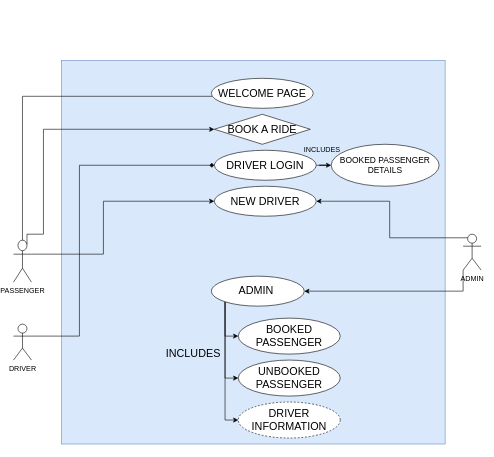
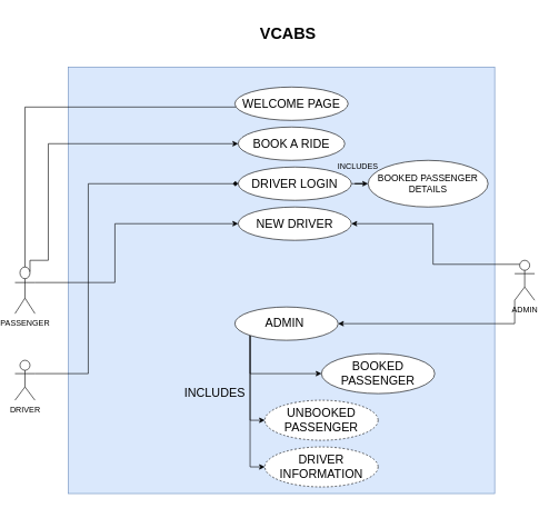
  <mxCell id="0" />
  <mxCell id="1" parent="0" />
  <mxCell id="2" value="PASSENGER" style="shape=umlActor;verticalLabelPosition=bottom;verticalAlign=top;html=1;outlineConnect=0;" parent="1" vertex="1"><mxGeometry x="20" y="400" width="30" height="70" as="geometry" /></mxCell>
  <mxCell id="3" value="" style="whiteSpace=wrap;html=1;aspect=fixed;fillColor=#dae8fc;strokeColor=#6c8ebf;" parent="1" vertex="1"><mxGeometry x="100" y="100" width="640" height="640" as="geometry" /></mxCell>
  <mxCell id="4" value="ADMIN" style="shape=umlActor;verticalLabelPosition=bottom;verticalAlign=top;html=1;outlineConnect=0;" parent="1" vertex="1"><mxGeometry x="770" y="390" width="30" height="60" as="geometry" /></mxCell>
  <mxCell id="5" style="edgeStyle=orthogonalEdgeStyle;rounded=0;orthogonalLoop=1;jettySize=auto;html=1;exitX=0.5;exitY=0;exitDx=0;exitDy=0;entryX=0;entryY=1;entryDx=0;entryDy=0;exitPerimeter=0;" parent="1" source="2" target="6" edge="1"><mxGeometry relative="1" as="geometry"><Array as="points"><mxPoint x="35" y="160" /><mxPoint x="375" y="160" /></Array></mxGeometry></mxCell>
  <mxCell id="6" value="&lt;h2&gt;&lt;span style=&quot;font-weight: 400&quot;&gt;WELCOME PAGE&lt;/span&gt;&lt;/h2&gt;" style="ellipse;whiteSpace=wrap;html=1;align=center;" parent="1" vertex="1"><mxGeometry x="350" y="130" width="170" height="50" as="geometry" /></mxCell>
  <mxCell id="7" style="edgeStyle=orthogonalEdgeStyle;rounded=0;orthogonalLoop=1;jettySize=auto;html=1;exitX=0.75;exitY=0.1;exitDx=0;exitDy=0;entryX=0;entryY=0.5;entryDx=0;entryDy=0;exitPerimeter=0;" parent="1" source="2" target="8" edge="1"><mxGeometry relative="1" as="geometry"><mxPoint x="40" y="400" as="sourcePoint" /><Array as="points"><mxPoint x="43" y="390" /><mxPoint x="70" y="390" /><mxPoint x="70" y="215" /></Array></mxGeometry></mxCell>
- <mxCell id="8" value="&lt;h2&gt;&lt;span style=&quot;font-weight: 400&quot;&gt;BOOK A RIDE&lt;/span&gt;&lt;/h2&gt;" style="rhombus;whiteSpace=wrap;html=1;align=center;" parent="1" vertex="1"><mxGeometry x="355" y="190" width="160" height="50" as="geometry" /></mxCell>
+ <mxCell id="8" value="&lt;h2&gt;&lt;span style=&quot;font-weight: 400&quot;&gt;BOOK A RIDE&lt;/span&gt;&lt;/h2&gt;" style="ellipse;whiteSpace=wrap;html=1;align=center;" parent="1" vertex="1"><mxGeometry x="355" y="190" width="160" height="50" as="geometry" /></mxCell>
  <mxCell id="9" style="edgeStyle=orthogonalEdgeStyle;rounded=0;orthogonalLoop=1;jettySize=auto;html=1;exitX=1;exitY=0.5;exitDx=0;exitDy=0;strokeColor=#000000;" parent="1" source="10" target="25" edge="1"><mxGeometry relative="1" as="geometry" /></mxCell>
  <mxCell id="10" value="&lt;h2&gt;&lt;span style=&quot;font-weight: normal&quot;&gt;DRIVER LOGIN&lt;/span&gt;&lt;/h2&gt;" style="ellipse;whiteSpace=wrap;html=1;" parent="1" vertex="1"><mxGeometry x="355" y="250" width="170" height="50" as="geometry" /></mxCell>
  <mxCell id="11" style="edgeStyle=orthogonalEdgeStyle;rounded=0;orthogonalLoop=1;jettySize=auto;html=1;exitX=1;exitY=0.333;exitDx=0;exitDy=0;entryX=0;entryY=0.5;entryDx=0;entryDy=0;strokeColor=#000000;exitPerimeter=0;" parent="1" source="2" target="13" edge="1"><mxGeometry relative="1" as="geometry"><Array as="points"><mxPoint x="170" y="423" /><mxPoint x="170" y="335" /></Array></mxGeometry></mxCell>
  <mxCell id="12" style="edgeStyle=orthogonalEdgeStyle;rounded=0;orthogonalLoop=1;jettySize=auto;html=1;exitX=0.25;exitY=0.1;exitDx=0;exitDy=0;entryX=1;entryY=0.5;entryDx=0;entryDy=0;strokeColor=#000000;exitPerimeter=0;" parent="1" source="4" target="13" edge="1"><mxGeometry relative="1" as="geometry" /></mxCell>
  <mxCell id="13" value="&lt;h2&gt;&lt;span style=&quot;font-weight: normal&quot;&gt;NEW DRIVER&lt;/span&gt;&lt;/h2&gt;" style="ellipse;whiteSpace=wrap;html=1;" parent="1" vertex="1"><mxGeometry x="355" y="310" width="170" height="50" as="geometry" /></mxCell>
- <mxCell id="14" value="&lt;h2&gt;&lt;span style=&quot;font-weight: normal&quot;&gt;BOOKED PASSENGER&lt;/span&gt;&lt;/h2&gt;" style="ellipse;whiteSpace=wrap;html=1;" parent="1" vertex="1"><mxGeometry x="395" y="530" width="170" height="60" as="geometry" /></mxCell>
+ <mxCell id="14" value="&lt;h2&gt;&lt;span style=&quot;font-weight: normal&quot;&gt;BOOKED PASSENGER&lt;/span&gt;&lt;/h2&gt;" style="ellipse;whiteSpace=wrap;html=1;" parent="1" vertex="1"><mxGeometry x="480" y="530" width="170" height="60" as="geometry" /></mxCell>
  <mxCell id="15" style="edgeStyle=orthogonalEdgeStyle;rounded=0;orthogonalLoop=1;jettySize=auto;html=1;exitX=0;exitY=1;exitDx=0;exitDy=0;entryX=0;entryY=0.5;entryDx=0;entryDy=0;" parent="1" source="19" target="14" edge="1"><mxGeometry relative="1" as="geometry" /></mxCell>
  <mxCell id="16" style="edgeStyle=orthogonalEdgeStyle;rounded=0;orthogonalLoop=1;jettySize=auto;html=1;exitX=0;exitY=1;exitDx=0;exitDy=0;entryX=0;entryY=0.5;entryDx=0;entryDy=0;" parent="1" source="19" target="20" edge="1"><mxGeometry relative="1" as="geometry" /></mxCell>
  <mxCell id="17" style="edgeStyle=orthogonalEdgeStyle;rounded=0;orthogonalLoop=1;jettySize=auto;html=1;exitX=0;exitY=1;exitDx=0;exitDy=0;entryX=0;entryY=0.5;entryDx=0;entryDy=0;" parent="1" source="19" target="21" edge="1"><mxGeometry relative="1" as="geometry" /></mxCell>
  <mxCell id="18" style="edgeStyle=orthogonalEdgeStyle;rounded=0;orthogonalLoop=1;jettySize=auto;html=1;exitX=0;exitY=1;exitDx=0;exitDy=0;entryX=1;entryY=0.5;entryDx=0;entryDy=0;strokeColor=#000000;exitPerimeter=0;" parent="1" source="4" target="19" edge="1"><mxGeometry relative="1" as="geometry" /></mxCell>
  <mxCell id="19" value="&lt;h2&gt;&lt;span style=&quot;font-weight: normal&quot;&gt;ADMIN&amp;nbsp;&lt;/span&gt;&lt;/h2&gt;" style="ellipse;whiteSpace=wrap;html=1;" parent="1" vertex="1"><mxGeometry x="350" y="460" width="155" height="50" as="geometry" /></mxCell>
- <mxCell id="20" value="&lt;h2&gt;&lt;span style=&quot;font-weight: normal&quot;&gt;UNBOOKED PASSENGER&lt;/span&gt;&lt;/h2&gt;" style="ellipse;whiteSpace=wrap;html=1;" parent="1" vertex="1"><mxGeometry x="395" y="600" width="170" height="60" as="geometry" /></mxCell>
+ <mxCell id="20" value="&lt;h2&gt;&lt;span style=&quot;font-weight: normal&quot;&gt;UNBOOKED PASSENGER&lt;/span&gt;&lt;/h2&gt;" style="ellipse;whiteSpace=wrap;html=1;dashed=1;" parent="1" vertex="1"><mxGeometry x="395" y="600" width="170" height="60" as="geometry" /></mxCell>
  <mxCell id="21" value="&lt;h2&gt;&lt;span style=&quot;font-weight: normal&quot;&gt;DRIVER INFORMATION&lt;/span&gt;&lt;/h2&gt;" style="ellipse;whiteSpace=wrap;html=1;dashed=1;" parent="1" vertex="1"><mxGeometry x="395" y="670" width="170" height="60" as="geometry" /></mxCell>
  <mxCell id="22" value="&lt;h2&gt;&lt;span style=&quot;font-weight: normal&quot;&gt;INCLUDES&lt;/span&gt;&lt;/h2&gt;" style="text;html=1;strokeColor=none;fillColor=none;align=center;verticalAlign=middle;whiteSpace=wrap;rounded=0;direction=west;" parent="1" vertex="1"><mxGeometry x="260" y="570" width="120" height="40" as="geometry" /></mxCell>
  <mxCell id="23" style="edgeStyle=orthogonalEdgeStyle;rounded=0;orthogonalLoop=1;jettySize=auto;html=1;exitX=1;exitY=0.333;exitDx=0;exitDy=0;exitPerimeter=0;entryX=0;entryY=0.5;entryDx=0;entryDy=0;strokeColor=#000000;endArrow=diamond;" parent="1" source="24" target="10" edge="1"><mxGeometry relative="1" as="geometry"><Array as="points"><mxPoint x="130" y="560" /><mxPoint x="130" y="275" /></Array></mxGeometry></mxCell>
  <mxCell id="24" value="DRIVER" style="shape=umlActor;verticalLabelPosition=bottom;verticalAlign=top;html=1;outlineConnect=0;" parent="1" vertex="1"><mxGeometry x="20" y="540" width="30" height="60" as="geometry" /></mxCell>
  <mxCell id="25" value="&lt;h3&gt;&lt;span style=&quot;font-weight: normal&quot;&gt;BOOKED PASSENGER DETAILS&lt;/span&gt;&lt;/h3&gt;" style="ellipse;whiteSpace=wrap;html=1;" parent="1" vertex="1"><mxGeometry x="550" y="240" width="180" height="70" as="geometry" /></mxCell>
  <mxCell id="26" value="INCLUDES" style="text;html=1;strokeColor=none;fillColor=none;align=center;verticalAlign=middle;whiteSpace=wrap;rounded=0;" parent="1" vertex="1"><mxGeometry x="515" y="240" width="40" height="20" as="geometry" /></mxCell>
+ <mxCell id="27" value="&lt;h1&gt;VCABS&lt;/h1&gt;" style="text;html=1;strokeColor=none;fillColor=none;align=center;verticalAlign=middle;whiteSpace=wrap;rounded=0;" vertex="1" parent="1"><mxGeometry x="335" y="20" width="190" height="60" as="geometry" /></mxCell>
